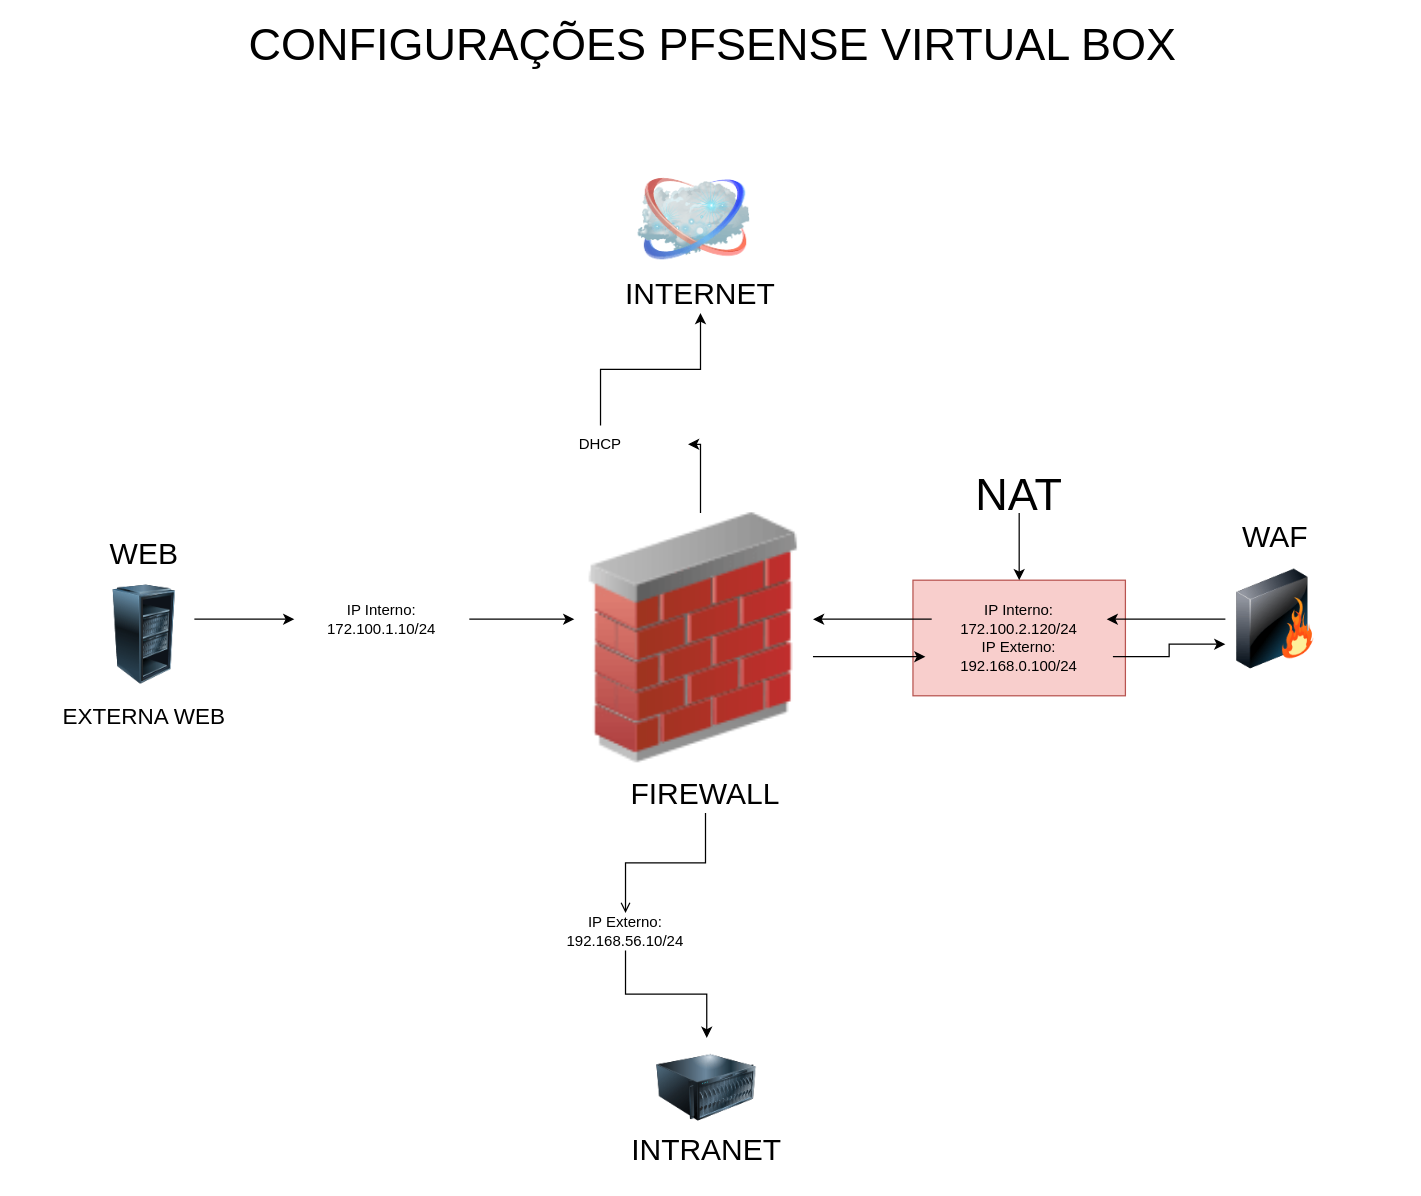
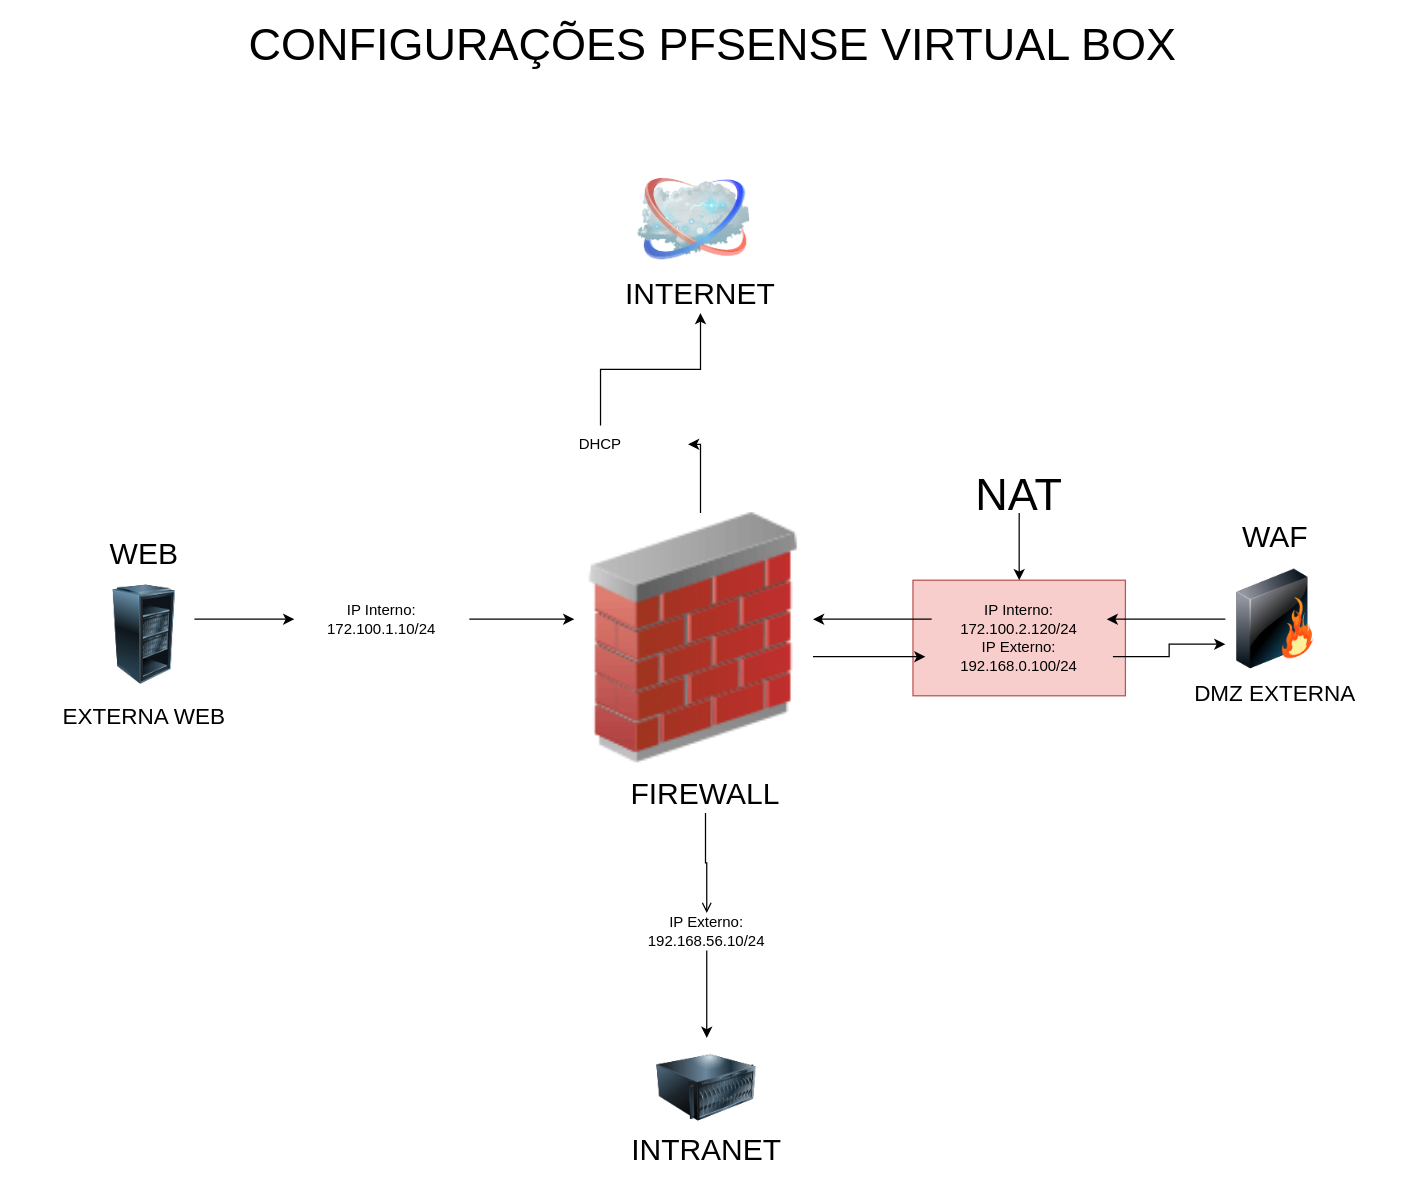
  <mxCell id="0" />
  <mxCell id="1" parent="0" />
  <mxCell id="2" value="" style="rounded=0;whiteSpace=wrap;html=1;fillColor=#f8cecc;strokeColor=#b85450;" vertex="1" parent="1"><mxGeometry x="730" y="463.75" width="170" height="92.5" as="geometry" /></mxCell>
  <mxCell id="3" style="edgeStyle=orthogonalEdgeStyle;rounded=0;orthogonalLoop=1;jettySize=auto;html=1;entryX=1;entryY=0.5;entryDx=0;entryDy=0;" edge="1" parent="1" source="4" target="22"><mxGeometry relative="1" as="geometry"><Array as="points"><mxPoint x="885" y="495" /></Array></mxGeometry></mxCell>
  <mxCell id="4" value="" style="image;html=1;image=img/lib/clip_art/networking/Firewall_128x128.png" vertex="1" parent="1"><mxGeometry x="980" y="455" width="80" height="80" as="geometry" /></mxCell>
  <mxCell id="5" style="edgeStyle=orthogonalEdgeStyle;rounded=0;orthogonalLoop=1;jettySize=auto;html=1;entryX=0;entryY=0.5;entryDx=0;entryDy=0;" edge="1" parent="1" source="7" target="24"><mxGeometry relative="1" as="geometry"><Array as="points"><mxPoint x="670" y="525" /><mxPoint x="670" y="525" /></Array></mxGeometry></mxCell>
  <mxCell id="6" style="edgeStyle=orthogonalEdgeStyle;rounded=0;orthogonalLoop=1;jettySize=auto;html=1;" edge="1" parent="1" source="7" target="26"><mxGeometry relative="1" as="geometry"><Array as="points"><mxPoint x="560" y="390" /><mxPoint x="560" y="390" /></Array></mxGeometry></mxCell>
  <mxCell id="7" value="" style="image;html=1;image=img/lib/clip_art/networking/Firewall_02_128x128.png" vertex="1" parent="1"><mxGeometry x="460" y="410" width="190" height="200" as="geometry" /></mxCell>
  <mxCell id="8" style="edgeStyle=orthogonalEdgeStyle;rounded=0;orthogonalLoop=1;jettySize=auto;html=1;entryX=0;entryY=0.5;entryDx=0;entryDy=0;" edge="1" parent="1" source="9" target="27"><mxGeometry relative="1" as="geometry"><Array as="points"><mxPoint x="170" y="495" /><mxPoint x="170" y="495" /></Array></mxGeometry></mxCell>
  <mxCell id="9" value="" style="image;html=1;image=img/lib/clip_art/computers/Server_Rack_Partial_128x128.png" vertex="1" parent="1"><mxGeometry x="75" y="467.5" width="80" height="80" as="geometry" /></mxCell>
  <mxCell id="10" value="" style="image;html=1;image=img/lib/clip_art/computers/Server_128x128.png" vertex="1" parent="1"><mxGeometry x="525" y="830" width="80" height="80" as="geometry" /></mxCell>
  <mxCell id="11" value="" style="image;html=1;image=img/lib/clip_art/networking/Cloud_128x128.png" vertex="1" parent="1"><mxGeometry x="510" y="130" width="90" height="90" as="geometry" /></mxCell>
  <mxCell id="12" value="&lt;font style=&quot;font-size: 24px;&quot;&gt;WAF&lt;/font&gt;" style="text;html=1;align=center;verticalAlign=middle;whiteSpace=wrap;rounded=0;" vertex="1" parent="1"><mxGeometry x="990" y="415" width="60" height="30" as="geometry" /></mxCell>
+ <mxCell id="13" value="&lt;font style=&quot;font-size: 18px;&quot;&gt;DMZ EXTERNA&lt;/font&gt;" style="text;html=1;align=center;verticalAlign=middle;whiteSpace=wrap;rounded=0;" vertex="1" parent="1"><mxGeometry x="925" y="535" width="190" height="40" as="geometry" /></mxCell>
  <mxCell id="14" value="&lt;font style=&quot;font-size: 24px;&quot;&gt;WEB&lt;/font&gt;" style="text;html=1;align=center;verticalAlign=middle;whiteSpace=wrap;rounded=0;" vertex="1" parent="1"><mxGeometry x="85" y="427.5" width="60" height="30" as="geometry" /></mxCell>
  <mxCell id="15" value="&lt;font style=&quot;font-size: 24px;&quot;&gt;INTRANET&lt;/font&gt;" style="text;html=1;align=center;verticalAlign=middle;whiteSpace=wrap;rounded=0;" vertex="1" parent="1"><mxGeometry x="535" y="905" width="60" height="30" as="geometry" /></mxCell>
  <mxCell id="16" style="edgeStyle=orthogonalEdgeStyle;rounded=0;orthogonalLoop=1;jettySize=auto;html=1;endArrow=open;" edge="1" parent="1" source="17" target="31"><mxGeometry relative="1" as="geometry" /></mxCell>
  <mxCell id="17" value="&lt;font style=&quot;font-size: 24px;&quot;&gt;FIREWALL&lt;/font&gt;" style="text;html=1;align=center;verticalAlign=middle;whiteSpace=wrap;rounded=0;" vertex="1" parent="1"><mxGeometry x="534" y="620" width="60" height="30" as="geometry" /></mxCell>
  <mxCell id="18" value="&lt;font style=&quot;font-size: 24px;&quot;&gt;INTERNET&lt;/font&gt;" style="text;html=1;align=center;verticalAlign=middle;whiteSpace=wrap;rounded=0;" vertex="1" parent="1"><mxGeometry x="530" y="220" width="60" height="30" as="geometry" /></mxCell>
  <mxCell id="19" value="&lt;font style=&quot;font-size: 18px;&quot;&gt;EXTERNA WEB&lt;/font&gt;" style="text;html=1;align=center;verticalAlign=middle;whiteSpace=wrap;rounded=0;" vertex="1" parent="1"><mxGeometry x="20" y="552.5" width="190" height="40" as="geometry" /></mxCell>
  <mxCell id="20" value="&lt;font style=&quot;font-size: 36px;&quot;&gt;CONFIGURAÇÕES PFSENSE VIRTUAL BOX&lt;/font&gt;" style="text;html=1;align=center;verticalAlign=middle;whiteSpace=wrap;rounded=0;" vertex="1" parent="1"><mxGeometry x="190" y="20" width="760" height="30" as="geometry" /></mxCell>
  <mxCell id="21" style="edgeStyle=orthogonalEdgeStyle;rounded=0;orthogonalLoop=1;jettySize=auto;html=1;" edge="1" parent="1" source="22" target="7"><mxGeometry relative="1" as="geometry"><Array as="points"><mxPoint x="670" y="495" /><mxPoint x="670" y="495" /></Array></mxGeometry></mxCell>
  <mxCell id="22" value="IP Interno: 172.100.2.120/24" style="text;html=1;align=center;verticalAlign=middle;whiteSpace=wrap;rounded=0;" vertex="1" parent="1"><mxGeometry x="745" y="480" width="140" height="30" as="geometry" /></mxCell>
  <mxCell id="23" style="edgeStyle=orthogonalEdgeStyle;rounded=0;orthogonalLoop=1;jettySize=auto;html=1;entryX=0;entryY=0.75;entryDx=0;entryDy=0;" edge="1" parent="1" source="24" target="4"><mxGeometry relative="1" as="geometry" /></mxCell>
  <mxCell id="24" value="IP Externo: 192.168.0.100/24" style="text;html=1;align=center;verticalAlign=middle;whiteSpace=wrap;rounded=0;" vertex="1" parent="1"><mxGeometry x="740" y="510" width="150" height="30" as="geometry" /></mxCell>
  <mxCell id="25" style="edgeStyle=orthogonalEdgeStyle;rounded=0;orthogonalLoop=1;jettySize=auto;html=1;entryX=0.5;entryY=1;entryDx=0;entryDy=0;" edge="1" parent="1" source="26" target="18"><mxGeometry relative="1" as="geometry" /></mxCell>
  <mxCell id="26" value="DHCP" style="text;html=1;align=center;verticalAlign=middle;whiteSpace=wrap;rounded=0;" vertex="1" parent="1"><mxGeometry x="410" y="340" width="140" height="30" as="geometry" /></mxCell>
  <mxCell id="27" value="IP Interno: 172.100.1.10/24" style="text;html=1;align=center;verticalAlign=middle;whiteSpace=wrap;rounded=0;" vertex="1" parent="1"><mxGeometry x="235" y="480" width="140" height="30" as="geometry" /></mxCell>
  <mxCell id="28" style="edgeStyle=orthogonalEdgeStyle;rounded=0;orthogonalLoop=1;jettySize=auto;html=1;" edge="1" parent="1" source="29" target="2"><mxGeometry relative="1" as="geometry" /></mxCell>
  <mxCell id="29" value="&lt;font style=&quot;font-size: 36px;&quot;&gt;NAT&lt;/font&gt;" style="text;html=1;align=center;verticalAlign=middle;whiteSpace=wrap;rounded=0;" vertex="1" parent="1"><mxGeometry x="785" y="380" width="60" height="30" as="geometry" /></mxCell>
  <mxCell id="30" style="edgeStyle=orthogonalEdgeStyle;rounded=0;orthogonalLoop=1;jettySize=auto;html=1;entryX=0.5;entryY=0;entryDx=0;entryDy=0;" edge="1" parent="1" source="31" target="10"><mxGeometry relative="1" as="geometry" /></mxCell>
- <mxCell id="31" value="IP Externo: 192.168.56.10/24" style="text;html=1;align=center;verticalAlign=middle;whiteSpace=wrap;rounded=0;" vertex="1" parent="1"><mxGeometry x="425" y="730" width="150" height="30" as="geometry" /></mxCell>
+ <mxCell id="31" value="IP Externo: 192.168.56.10/24" style="text;html=1;align=center;verticalAlign=middle;whiteSpace=wrap;rounded=0;" vertex="1" parent="1"><mxGeometry x="490" y="730" width="150" height="30" as="geometry" /></mxCell>
  <mxCell id="32" style="edgeStyle=orthogonalEdgeStyle;rounded=0;orthogonalLoop=1;jettySize=auto;html=1;entryX=-0.005;entryY=0.425;entryDx=0;entryDy=0;entryPerimeter=0;" edge="1" parent="1" source="27" target="7"><mxGeometry relative="1" as="geometry" /></mxCell>
